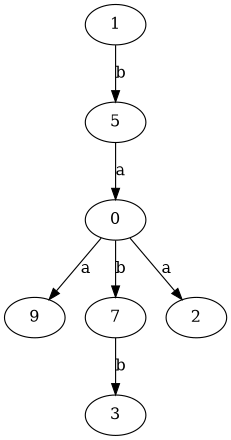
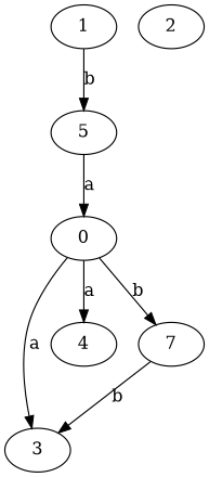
  strict digraph {
    0
    3
-   4 [label=9]
+   4
    7
    5
    2
    1
-   0 -> 2 [label=a]
+   0 -> 3 [label=a]
    0 -> 4 [label=a]
    0 -> 7 [label=b]
    7 -> 3 [label=b]
    5 -> 0 [label=a]
    1 -> 5 [label=b]
  }
